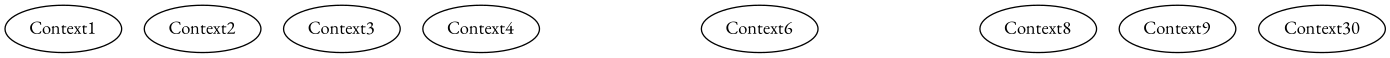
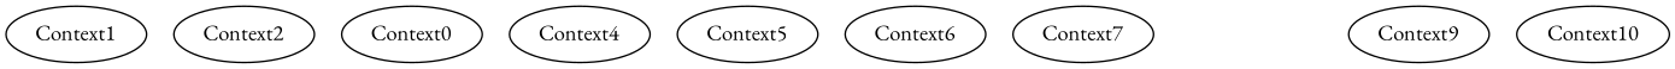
  digraph {
    fontname="EB Garamond"
    node [fontname="EB Garamond"]
    Context1
    Context2
-   Context3
+   Context3 [label=Context0]
    Context4
+   Context5
    Context6
-   Context8
+   Context7
    Context9
-   Context10 [label=Context30]
+   Context10
  }
